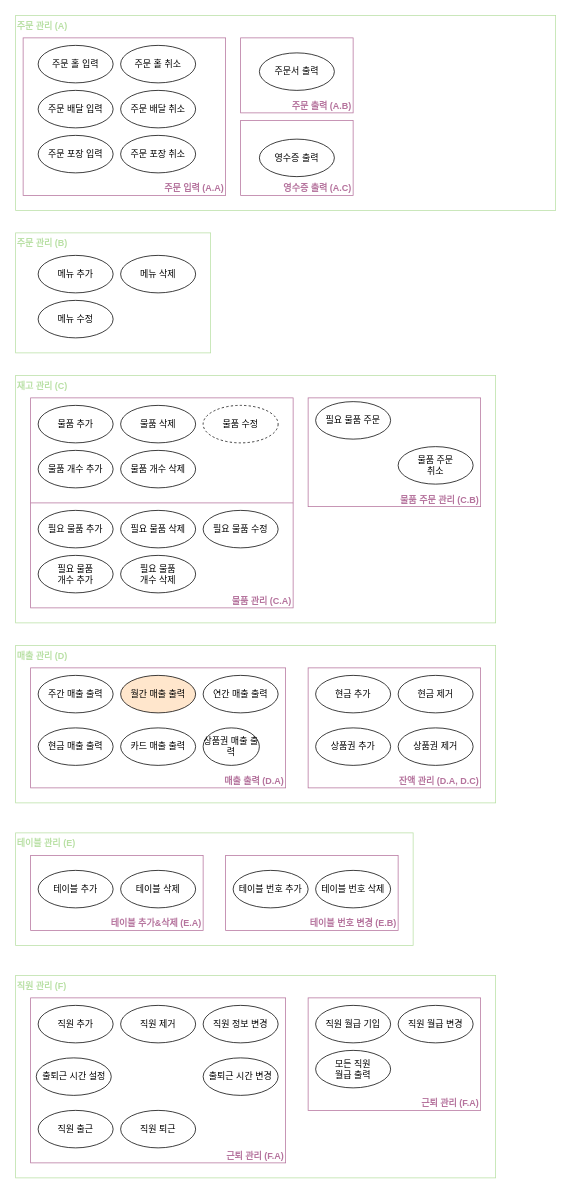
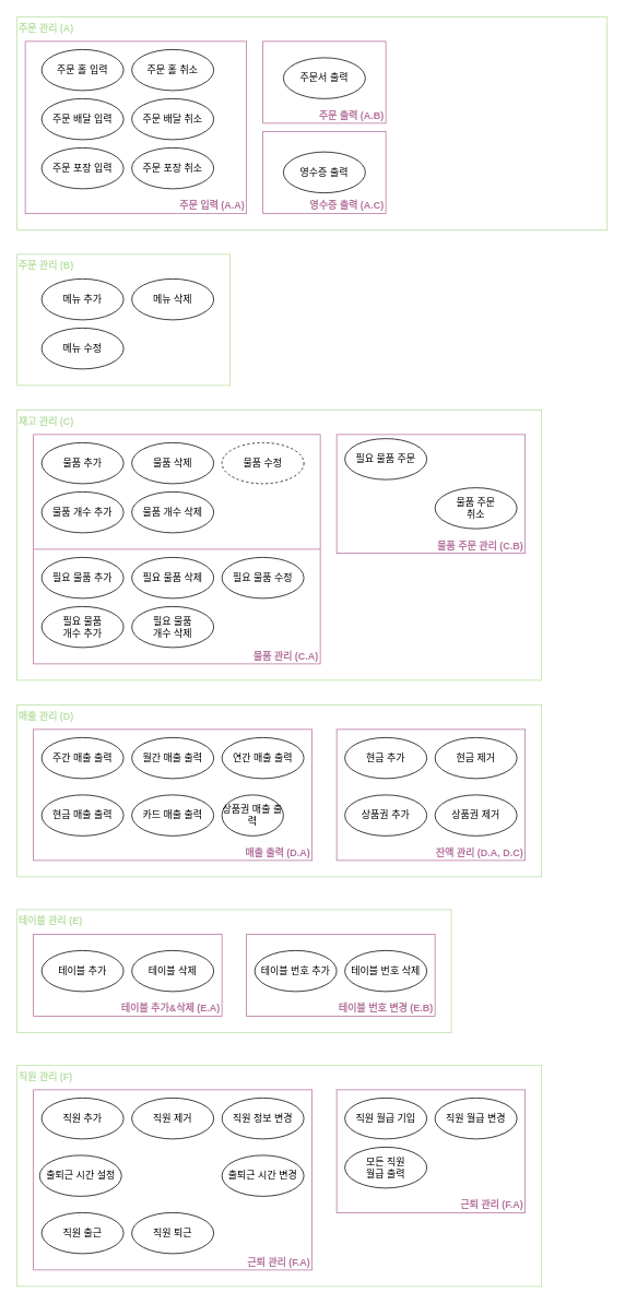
  <mxCell id="0" />
  <mxCell id="1" parent="0" />
  <mxCell id="2" value="테이블 관리 (E)" style="text;html=1;strokeColor=#B9E0A5;fillColor=none;align=left;verticalAlign=top;whiteSpace=wrap;rounded=0;fontStyle=1;fontColor=#B9E0A5;" parent="1" vertex="1"><mxGeometry x="20" y="1110" width="530" height="150" as="geometry" /></mxCell>
  <mxCell id="3" value="매출 관리 (D)" style="text;html=1;strokeColor=#B9E0A5;fillColor=none;align=left;verticalAlign=top;whiteSpace=wrap;rounded=0;fontStyle=1;fontColor=#B9E0A5;" parent="1" vertex="1"><mxGeometry x="20" y="860" width="640" height="210" as="geometry" /></mxCell>
  <mxCell id="4" value="재고 관리 (C)" style="text;html=1;strokeColor=#B9E0A5;fillColor=none;align=left;verticalAlign=top;whiteSpace=wrap;rounded=0;fontStyle=1;fontColor=#B9E0A5;" parent="1" vertex="1"><mxGeometry x="20" y="500" width="640" height="330" as="geometry" /></mxCell>
  <mxCell id="5" value="주문 관리 (A)" style="text;html=1;strokeColor=#B9E0A5;fillColor=none;align=left;verticalAlign=top;whiteSpace=wrap;rounded=0;fontStyle=1;fontColor=#B9E0A5;" parent="1" vertex="1"><mxGeometry x="20" y="20" width="720" height="260" as="geometry" /></mxCell>
  <mxCell id="6" value="" style="group" parent="1" vertex="1" connectable="0"><mxGeometry x="30" y="50" width="270" height="240" as="geometry" /></mxCell>
  <mxCell id="7" value="&lt;font color=&quot;#b5739d&quot;&gt;주문 입력 (A.A)&lt;/font&gt;" style="text;html=1;strokeColor=#B5739D;fillColor=none;align=right;verticalAlign=bottom;whiteSpace=wrap;rounded=0;fontStyle=1;fontColor=#B9E0A5;" parent="6" vertex="1"><mxGeometry width="270" height="210" as="geometry" /></mxCell>
  <mxCell id="8" value="&lt;font color=&quot;#000000&quot;&gt;주문 홀 입력&lt;/font&gt;" style="ellipse;whiteSpace=wrap;html=1;fontColor=#B9E0A5;strokeColor=#000000;strokeWidth=1;" parent="6" vertex="1"><mxGeometry x="20" y="10" width="100" height="50" as="geometry" /></mxCell>
  <mxCell id="9" value="&lt;font color=&quot;#000000&quot;&gt;주문 배달 입력&lt;br&gt;&lt;/font&gt;" style="ellipse;whiteSpace=wrap;html=1;fontColor=#B9E0A5;strokeColor=#000000;strokeWidth=1;" parent="6" vertex="1"><mxGeometry x="20" y="70" width="100" height="50" as="geometry" /></mxCell>
  <mxCell id="10" value="&lt;font color=&quot;#000000&quot;&gt;주문 포장 입력&lt;br&gt;&lt;/font&gt;" style="ellipse;whiteSpace=wrap;html=1;fontColor=#B9E0A5;strokeColor=#000000;strokeWidth=1;" parent="6" vertex="1"><mxGeometry x="20" y="130" width="100" height="50" as="geometry" /></mxCell>
  <mxCell id="11" value="&lt;font color=&quot;#000000&quot;&gt;주문 홀 취소&lt;/font&gt;" style="ellipse;whiteSpace=wrap;html=1;fontColor=#B9E0A5;strokeColor=#000000;strokeWidth=1;" parent="6" vertex="1"><mxGeometry x="130" y="10" width="100" height="50" as="geometry" /></mxCell>
  <mxCell id="12" value="&lt;font color=&quot;#000000&quot;&gt;주문 배달 취소&lt;/font&gt;" style="ellipse;whiteSpace=wrap;html=1;fontColor=#B9E0A5;strokeColor=#000000;strokeWidth=1;" parent="6" vertex="1"><mxGeometry x="130" y="70" width="100" height="50" as="geometry" /></mxCell>
  <mxCell id="13" value="&lt;font color=&quot;#000000&quot;&gt;주문 포장 취소&lt;/font&gt;" style="ellipse;whiteSpace=wrap;html=1;fontColor=#B9E0A5;strokeColor=#000000;strokeWidth=1;" parent="6" vertex="1"><mxGeometry x="130" y="130" width="100" height="50" as="geometry" /></mxCell>
  <mxCell id="14" value="" style="group" parent="1" vertex="1" connectable="0"><mxGeometry x="320" y="50" width="150" height="100" as="geometry" /></mxCell>
  <mxCell id="15" value="&lt;font color=&quot;#b5739d&quot;&gt;주문 출력 (A.B)&lt;/font&gt;" style="text;html=1;strokeColor=#B5739D;fillColor=none;align=right;verticalAlign=bottom;whiteSpace=wrap;rounded=0;fontStyle=1;fontColor=#B9E0A5;" parent="14" vertex="1"><mxGeometry width="150" height="100" as="geometry" /></mxCell>
  <mxCell id="16" value="&lt;font color=&quot;#000000&quot;&gt;주문서 출력&lt;/font&gt;" style="ellipse;whiteSpace=wrap;html=1;fontColor=#B9E0A5;strokeColor=#000000;strokeWidth=1;" parent="14" vertex="1"><mxGeometry x="25" y="20" width="100" height="50" as="geometry" /></mxCell>
  <mxCell id="17" value="" style="group" parent="1" vertex="1" connectable="0"><mxGeometry x="320" y="160" width="150" height="100" as="geometry" /></mxCell>
  <mxCell id="18" value="&lt;font color=&quot;#b5739d&quot;&gt;영수증 출력 (A.C)&lt;/font&gt;" style="text;html=1;strokeColor=#B5739D;fillColor=none;align=right;verticalAlign=bottom;whiteSpace=wrap;rounded=0;fontStyle=1;fontColor=#B9E0A5;" parent="17" vertex="1"><mxGeometry width="150" height="100" as="geometry" /></mxCell>
  <mxCell id="19" value="&lt;font color=&quot;#000000&quot;&gt;영수증 출력&lt;/font&gt;" style="ellipse;whiteSpace=wrap;html=1;fontColor=#B9E0A5;strokeColor=#000000;strokeWidth=1;" parent="17" vertex="1"><mxGeometry x="25" y="25" width="100" height="50" as="geometry" /></mxCell>
  <mxCell id="20" value="" style="group" parent="1" vertex="1" connectable="0"><mxGeometry x="410" y="530" width="230" height="145" as="geometry" /></mxCell>
  <mxCell id="21" value="&lt;font color=&quot;#b5739d&quot;&gt;물품 주문 관리 (C.B)&lt;/font&gt;" style="text;html=1;strokeColor=#B5739D;fillColor=none;align=right;verticalAlign=bottom;whiteSpace=wrap;rounded=0;fontStyle=1;fontColor=#B9E0A5;" parent="20" vertex="1"><mxGeometry width="230" height="145" as="geometry" /></mxCell>
  <mxCell id="22" value="&lt;font color=&quot;#000000&quot;&gt;필요 물품 주문&lt;/font&gt;" style="ellipse;whiteSpace=wrap;html=1;fontColor=#B9E0A5;strokeColor=#000000;strokeWidth=1;" parent="20" vertex="1"><mxGeometry x="10" y="5" width="100" height="50" as="geometry" /></mxCell>
  <mxCell id="23" value="&lt;font color=&quot;#000000&quot;&gt;물품 주문&lt;br&gt;취소&lt;br&gt;&lt;/font&gt;" style="ellipse;whiteSpace=wrap;html=1;fontColor=#B9E0A5;strokeColor=#000000;strokeWidth=1;" parent="20" vertex="1"><mxGeometry x="120" y="65" width="100" height="50" as="geometry" /></mxCell>
  <mxCell id="24" value="" style="group" parent="1" vertex="1" connectable="0"><mxGeometry x="20" y="310" width="260" height="160" as="geometry" /></mxCell>
  <mxCell id="25" value="주문 관리 (B)" style="text;html=1;strokeColor=#B9E0A5;fillColor=none;align=left;verticalAlign=top;whiteSpace=wrap;rounded=0;fontStyle=1;fontColor=#B9E0A5;" parent="24" vertex="1"><mxGeometry width="260" height="160" as="geometry" /></mxCell>
  <mxCell id="26" value="&lt;font color=&quot;#000000&quot;&gt;메뉴 삭제&lt;/font&gt;" style="ellipse;whiteSpace=wrap;html=1;fontColor=#B9E0A5;strokeColor=#000000;strokeWidth=1;" parent="24" vertex="1"><mxGeometry x="140" y="30" width="100" height="50" as="geometry" /></mxCell>
  <mxCell id="27" value="&lt;font color=&quot;#000000&quot;&gt;메뉴 추가&lt;/font&gt;" style="ellipse;whiteSpace=wrap;html=1;fontColor=#B9E0A5;strokeColor=#000000;strokeWidth=1;" parent="24" vertex="1"><mxGeometry x="30" y="30" width="100" height="50" as="geometry" /></mxCell>
  <mxCell id="28" value="&lt;font color=&quot;#000000&quot;&gt;메뉴 수정&lt;/font&gt;" style="ellipse;whiteSpace=wrap;html=1;fontColor=#B9E0A5;strokeColor=#000000;strokeWidth=1;" parent="24" vertex="1"><mxGeometry x="30" y="90" width="100" height="50" as="geometry" /></mxCell>
  <mxCell id="29" value="" style="group" parent="1" vertex="1" connectable="0"><mxGeometry x="40" y="890" width="340" height="160" as="geometry" /></mxCell>
  <mxCell id="30" value="&lt;font color=&quot;#b5739d&quot;&gt;매출 출력 (D.A)&lt;/font&gt;" style="text;html=1;strokeColor=#B5739D;fillColor=none;align=right;verticalAlign=bottom;whiteSpace=wrap;rounded=0;fontStyle=1;fontColor=#B9E0A5;" parent="29" vertex="1"><mxGeometry width="340" height="160" as="geometry" /></mxCell>
  <mxCell id="31" value="&lt;font color=&quot;#000000&quot;&gt;현금&amp;nbsp;매출 출력&lt;br&gt;&lt;/font&gt;" style="ellipse;whiteSpace=wrap;html=1;fontColor=#B9E0A5;strokeColor=#000000;strokeWidth=1;" parent="29" vertex="1"><mxGeometry x="10" y="80" width="100" height="50" as="geometry" /></mxCell>
  <mxCell id="32" value="&lt;font color=&quot;#000000&quot;&gt;카드 매출 출력&lt;br&gt;&lt;/font&gt;" style="ellipse;whiteSpace=wrap;html=1;fontColor=#B9E0A5;strokeColor=#000000;strokeWidth=1;" parent="29" vertex="1"><mxGeometry x="120" y="80" width="100" height="50" as="geometry" /></mxCell>
  <mxCell id="33" value="&lt;font color=&quot;#000000&quot;&gt;상품권 매출 출력&lt;br&gt;&lt;/font&gt;" style="ellipse;whiteSpace=wrap;html=1;fontColor=#B9E0A5;strokeColor=#000000;strokeWidth=1;" parent="29" vertex="1"><mxGeometry x="230" y="80" width="75" height="50" as="geometry" /></mxCell>
  <mxCell id="34" value="&lt;font color=&quot;#000000&quot;&gt;주간 매출 출력&lt;br&gt;&lt;/font&gt;" style="ellipse;whiteSpace=wrap;html=1;fontColor=#B9E0A5;strokeColor=#000000;strokeWidth=1;" parent="29" vertex="1"><mxGeometry x="10" y="10" width="100" height="50" as="geometry" /></mxCell>
- <mxCell id="35" value="&lt;font color=&quot;#000000&quot;&gt;월간 매출 출력&lt;br&gt;&lt;/font&gt;" style="ellipse;whiteSpace=wrap;html=1;fontColor=#B9E0A5;strokeColor=#000000;strokeWidth=1;fillColor=#ffe6cc;" parent="29" vertex="1"><mxGeometry x="120" y="10" width="100" height="50" as="geometry" /></mxCell>
+ <mxCell id="35" value="&lt;font color=&quot;#000000&quot;&gt;월간 매출 출력&lt;br&gt;&lt;/font&gt;" style="ellipse;whiteSpace=wrap;html=1;fontColor=#B9E0A5;strokeColor=#000000;strokeWidth=1;" parent="29" vertex="1"><mxGeometry x="120" y="10" width="100" height="50" as="geometry" /></mxCell>
  <mxCell id="36" value="&lt;font color=&quot;#000000&quot;&gt;연간 매출 출력&lt;br&gt;&lt;/font&gt;" style="ellipse;whiteSpace=wrap;html=1;fontColor=#B9E0A5;strokeColor=#000000;strokeWidth=1;" parent="29" vertex="1"><mxGeometry x="230" y="10" width="100" height="50" as="geometry" /></mxCell>
  <mxCell id="37" value="" style="group" parent="1" vertex="1" connectable="0"><mxGeometry x="410" y="890" width="230" height="160" as="geometry" /></mxCell>
  <mxCell id="38" value="&lt;font color=&quot;#b5739d&quot;&gt;잔액 관리 (D.A, D.C)&lt;/font&gt;" style="text;html=1;strokeColor=#B5739D;fillColor=none;align=right;verticalAlign=bottom;whiteSpace=wrap;rounded=0;fontStyle=1;fontColor=#B9E0A5;" parent="37" vertex="1"><mxGeometry width="230" height="160" as="geometry" /></mxCell>
  <mxCell id="39" value="&lt;font color=&quot;#000000&quot;&gt;현금 추가&lt;/font&gt;" style="ellipse;whiteSpace=wrap;html=1;fontColor=#B9E0A5;strokeColor=#000000;strokeWidth=1;" parent="37" vertex="1"><mxGeometry x="10" y="10" width="100" height="50" as="geometry" /></mxCell>
  <mxCell id="40" value="&lt;font color=&quot;#000000&quot;&gt;상품권 추가&lt;/font&gt;" style="ellipse;whiteSpace=wrap;html=1;fontColor=#B9E0A5;strokeColor=#000000;strokeWidth=1;" parent="37" vertex="1"><mxGeometry x="10" y="80" width="100" height="50" as="geometry" /></mxCell>
  <mxCell id="41" value="&lt;font color=&quot;#000000&quot;&gt;현금 제거&lt;/font&gt;" style="ellipse;whiteSpace=wrap;html=1;fontColor=#B9E0A5;strokeColor=#000000;strokeWidth=1;" parent="37" vertex="1"><mxGeometry x="120" y="10" width="100" height="50" as="geometry" /></mxCell>
  <mxCell id="42" value="&lt;font color=&quot;#000000&quot;&gt;상품권 제거&lt;/font&gt;" style="ellipse;whiteSpace=wrap;html=1;fontColor=#B9E0A5;strokeColor=#000000;strokeWidth=1;" parent="37" vertex="1"><mxGeometry x="120" y="80" width="100" height="50" as="geometry" /></mxCell>
  <mxCell id="43" value="" style="group" parent="1" vertex="1" connectable="0"><mxGeometry x="40" y="1140" width="230" height="100" as="geometry" /></mxCell>
  <mxCell id="44" value="" style="group" parent="43" vertex="1" connectable="0"><mxGeometry width="230" height="100" as="geometry" /></mxCell>
  <mxCell id="45" value="&lt;font color=&quot;#b5739d&quot;&gt;테이블 추가&amp;amp;삭제 (E.A)&lt;/font&gt;" style="text;html=1;strokeColor=#B5739D;fillColor=none;align=right;verticalAlign=bottom;whiteSpace=wrap;rounded=0;fontStyle=1;fontColor=#B9E0A5;" parent="44" vertex="1"><mxGeometry width="230" height="100" as="geometry" /></mxCell>
  <mxCell id="46" value="&lt;font color=&quot;#000000&quot;&gt;테이블 추가&lt;/font&gt;" style="ellipse;whiteSpace=wrap;html=1;fontColor=#B9E0A5;strokeColor=#000000;strokeWidth=1;" parent="44" vertex="1"><mxGeometry x="10" y="20" width="100" height="50" as="geometry" /></mxCell>
  <mxCell id="47" value="&lt;font color=&quot;#000000&quot;&gt;테이블 삭제&lt;/font&gt;" style="ellipse;whiteSpace=wrap;html=1;fontColor=#B9E0A5;strokeColor=#000000;strokeWidth=1;" parent="44" vertex="1"><mxGeometry x="120" y="20" width="100" height="50" as="geometry" /></mxCell>
  <mxCell id="48" value="" style="group" parent="1" vertex="1" connectable="0"><mxGeometry x="300" y="1140" width="230" height="100" as="geometry" /></mxCell>
  <mxCell id="49" value="&lt;font color=&quot;#b5739d&quot;&gt;테이블 번호 변경 (E.B)&lt;/font&gt;" style="text;html=1;strokeColor=#B5739D;fillColor=none;align=right;verticalAlign=bottom;whiteSpace=wrap;rounded=0;fontStyle=1;fontColor=#B9E0A5;" parent="48" vertex="1"><mxGeometry width="230" height="100" as="geometry" /></mxCell>
  <mxCell id="50" value="&lt;font color=&quot;#000000&quot;&gt;테이블 번호 추가&lt;/font&gt;" style="ellipse;whiteSpace=wrap;html=1;fontColor=#B9E0A5;strokeColor=#000000;strokeWidth=1;" parent="48" vertex="1"><mxGeometry x="10" y="20" width="100" height="50" as="geometry" /></mxCell>
  <mxCell id="51" value="&lt;font color=&quot;#000000&quot;&gt;테이블 번호 삭제&lt;/font&gt;" style="ellipse;whiteSpace=wrap;html=1;fontColor=#B9E0A5;strokeColor=#000000;strokeWidth=1;" parent="48" vertex="1"><mxGeometry x="120" y="20" width="100" height="50" as="geometry" /></mxCell>
  <mxCell id="52" value="" style="group" parent="1" vertex="1" connectable="0"><mxGeometry x="40" y="1330" width="340" height="220" as="geometry" /></mxCell>
  <mxCell id="53" value="" style="group" parent="52" vertex="1" connectable="0"><mxGeometry width="340" height="220" as="geometry" /></mxCell>
  <mxCell id="54" value="&lt;font color=&quot;#b5739d&quot;&gt;근퇴 관리 (F.A)&lt;/font&gt;" style="text;html=1;strokeColor=#B5739D;fillColor=none;align=right;verticalAlign=bottom;whiteSpace=wrap;rounded=0;fontStyle=1;fontColor=#B9E0A5;" parent="53" vertex="1"><mxGeometry width="340" height="220" as="geometry" /></mxCell>
  <mxCell id="55" value="&lt;font color=&quot;#000000&quot;&gt;직원 제거&lt;/font&gt;" style="ellipse;whiteSpace=wrap;html=1;fontColor=#B9E0A5;strokeColor=#000000;strokeWidth=1;" parent="53" vertex="1"><mxGeometry x="120" y="10" width="100" height="50" as="geometry" /></mxCell>
  <mxCell id="56" value="&lt;font color=&quot;#000000&quot;&gt;직원 정보 변경&lt;/font&gt;" style="ellipse;whiteSpace=wrap;html=1;fontColor=#B9E0A5;strokeColor=#000000;strokeWidth=1;" parent="53" vertex="1"><mxGeometry x="230" y="10" width="100" height="50" as="geometry" /></mxCell>
  <mxCell id="57" value="&lt;font color=&quot;#000000&quot;&gt;직원 퇴근&lt;/font&gt;" style="ellipse;whiteSpace=wrap;html=1;fontColor=#B9E0A5;strokeColor=#000000;strokeWidth=1;" parent="53" vertex="1"><mxGeometry x="120" y="150" width="100" height="50" as="geometry" /></mxCell>
  <mxCell id="58" value="&lt;font color=&quot;#000000&quot;&gt;출퇴근 시간 변경&lt;/font&gt;" style="ellipse;whiteSpace=wrap;html=1;fontColor=#B9E0A5;strokeColor=#000000;strokeWidth=1;" parent="53" vertex="1"><mxGeometry x="230" y="80" width="100" height="50" as="geometry" /></mxCell>
  <mxCell id="59" value="&lt;font color=&quot;#000000&quot;&gt;출퇴근 시간 설정&lt;/font&gt;" style="ellipse;whiteSpace=wrap;html=1;fontColor=#B9E0A5;strokeColor=#000000;strokeWidth=1;" parent="53" vertex="1"><mxGeometry x="7.5" y="80" width="100" height="50" as="geometry" /></mxCell>
  <mxCell id="60" value="&lt;font color=&quot;#000000&quot;&gt;직원 출근&lt;/font&gt;" style="ellipse;whiteSpace=wrap;html=1;fontColor=#B9E0A5;strokeColor=#000000;strokeWidth=1;" parent="53" vertex="1"><mxGeometry x="10" y="150" width="100" height="50" as="geometry" /></mxCell>
  <mxCell id="61" value="&lt;font color=&quot;#000000&quot;&gt;직원 추가&lt;/font&gt;" style="ellipse;whiteSpace=wrap;html=1;fontColor=#B9E0A5;strokeColor=#000000;strokeWidth=1;" parent="53" vertex="1"><mxGeometry x="10" y="10" width="100" height="50" as="geometry" /></mxCell>
  <mxCell id="62" value="" style="group" parent="1" vertex="1" connectable="0"><mxGeometry x="410" y="1330" width="230" height="150" as="geometry" /></mxCell>
  <mxCell id="63" value="&lt;font color=&quot;#b5739d&quot;&gt;근퇴 관리 (F.A)&lt;/font&gt;" style="text;html=1;strokeColor=#B5739D;fillColor=none;align=right;verticalAlign=bottom;whiteSpace=wrap;rounded=0;fontStyle=1;fontColor=#B9E0A5;" parent="62" vertex="1"><mxGeometry width="230" height="150" as="geometry" /></mxCell>
  <mxCell id="64" value="&lt;font color=&quot;#000000&quot;&gt;직원 월급 기입&lt;/font&gt;" style="ellipse;whiteSpace=wrap;html=1;fontColor=#B9E0A5;strokeColor=#000000;strokeWidth=1;" parent="62" vertex="1"><mxGeometry x="10" y="10" width="100" height="50" as="geometry" /></mxCell>
  <mxCell id="65" value="&lt;font color=&quot;#000000&quot;&gt;직원 월급 변경&lt;/font&gt;" style="ellipse;whiteSpace=wrap;html=1;fontColor=#B9E0A5;strokeColor=#000000;strokeWidth=1;" parent="62" vertex="1"><mxGeometry x="120" y="10" width="100" height="50" as="geometry" /></mxCell>
  <mxCell id="66" value="&lt;font color=&quot;#000000&quot;&gt;모든 직원&lt;br&gt;월급 출력&lt;br&gt;&lt;/font&gt;" style="ellipse;whiteSpace=wrap;html=1;fontColor=#B9E0A5;strokeColor=#000000;strokeWidth=1;" parent="62" vertex="1"><mxGeometry x="10" y="70" width="100" height="50" as="geometry" /></mxCell>
  <mxCell id="67" value="직원 관리 (F)" style="text;html=1;strokeColor=#B9E0A5;fillColor=none;align=left;verticalAlign=top;whiteSpace=wrap;rounded=0;fontStyle=1;fontColor=#B9E0A5;" parent="1" vertex="1"><mxGeometry x="20" y="1300" width="640" height="270" as="geometry" /></mxCell>
  <mxCell id="68" value="&lt;font color=&quot;#000000&quot;&gt;물품 추가&lt;/font&gt;" style="ellipse;whiteSpace=wrap;html=1;fontColor=#B9E0A5;strokeColor=#000000;strokeWidth=1;" parent="1" vertex="1"><mxGeometry x="50" y="540" width="100" height="50" as="geometry" /></mxCell>
  <mxCell id="69" value="&lt;font color=&quot;#000000&quot;&gt;물품 삭제&lt;/font&gt;" style="ellipse;whiteSpace=wrap;html=1;fontColor=#B9E0A5;strokeColor=#000000;strokeWidth=1;" parent="1" vertex="1"><mxGeometry x="160" y="540" width="100" height="50" as="geometry" /></mxCell>
  <mxCell id="70" value="&lt;font color=&quot;#000000&quot;&gt;물품 개수 추가&lt;/font&gt;" style="ellipse;whiteSpace=wrap;html=1;fontColor=#B9E0A5;strokeColor=#000000;strokeWidth=1;" parent="1" vertex="1"><mxGeometry x="50" y="600" width="100" height="50" as="geometry" /></mxCell>
  <mxCell id="71" value="&lt;font color=&quot;#000000&quot;&gt;물품 개수 삭제&lt;/font&gt;" style="ellipse;whiteSpace=wrap;html=1;fontColor=#B9E0A5;strokeColor=#000000;strokeWidth=1;" parent="1" vertex="1"><mxGeometry x="160" y="600" width="100" height="50" as="geometry" /></mxCell>
  <mxCell id="72" value="&lt;font color=&quot;#000000&quot;&gt;물품 수정&lt;/font&gt;" style="ellipse;whiteSpace=wrap;html=1;fontColor=#B9E0A5;strokeColor=#000000;strokeWidth=1;dashed=1;" parent="1" vertex="1"><mxGeometry x="270" y="540" width="100" height="50" as="geometry" /></mxCell>
  <mxCell id="73" value="&lt;font color=&quot;#000000&quot;&gt;필요 물품 추가&lt;/font&gt;" style="ellipse;whiteSpace=wrap;html=1;fontColor=#B9E0A5;strokeColor=#000000;strokeWidth=1;" parent="1" vertex="1"><mxGeometry x="50" y="680" width="100" height="50" as="geometry" /></mxCell>
  <mxCell id="74" value="&lt;font color=&quot;#000000&quot;&gt;필요 물품 삭제&lt;/font&gt;" style="ellipse;whiteSpace=wrap;html=1;fontColor=#B9E0A5;strokeColor=#000000;strokeWidth=1;" parent="1" vertex="1"><mxGeometry x="160" y="680" width="100" height="50" as="geometry" /></mxCell>
  <mxCell id="75" value="&lt;font color=&quot;#000000&quot;&gt;필요 물품 수정&lt;/font&gt;" style="ellipse;whiteSpace=wrap;html=1;fontColor=#B9E0A5;strokeColor=#000000;strokeWidth=1;" parent="1" vertex="1"><mxGeometry x="270" y="680" width="100" height="50" as="geometry" /></mxCell>
  <mxCell id="76" value="&lt;font color=&quot;#000000&quot;&gt;필요 물품&lt;br&gt;개수 추가&lt;/font&gt;" style="ellipse;whiteSpace=wrap;html=1;fontColor=#B9E0A5;strokeColor=#000000;strokeWidth=1;" parent="1" vertex="1"><mxGeometry x="50" y="740" width="100" height="50" as="geometry" /></mxCell>
  <mxCell id="77" value="&lt;span style=&quot;color: rgb(0, 0, 0);&quot;&gt;필요 물품&lt;/span&gt;&lt;br style=&quot;color: rgb(0, 0, 0);&quot;&gt;&lt;span style=&quot;color: rgb(0, 0, 0);&quot;&gt;개수 삭제&lt;/span&gt;" style="ellipse;whiteSpace=wrap;html=1;fontColor=#B9E0A5;strokeColor=#000000;strokeWidth=1;" parent="1" vertex="1"><mxGeometry x="160" y="740" width="100" height="50" as="geometry" /></mxCell>
  <mxCell id="78" value="&lt;font color=&quot;#b5739d&quot;&gt;물품 관리 (C.A)&lt;/font&gt;" style="text;html=1;strokeColor=#B5739D;fillColor=none;align=right;verticalAlign=bottom;whiteSpace=wrap;rounded=0;fontStyle=1;fontColor=#B9E0A5;" parent="1" vertex="1"><mxGeometry x="40" y="530" width="350" height="280" as="geometry" /></mxCell>
  <mxCell id="79" style="edgeStyle=none;rounded=0;orthogonalLoop=1;jettySize=auto;html=1;exitX=0;exitY=0.5;exitDx=0;exitDy=0;entryX=1;entryY=0.5;entryDx=0;entryDy=0;fontColor=#B5739D;endArrow=none;endFill=0;strokeColor=#B5739D;" parent="1" source="78" target="78" edge="1"><mxGeometry relative="1" as="geometry" /></mxCell>
